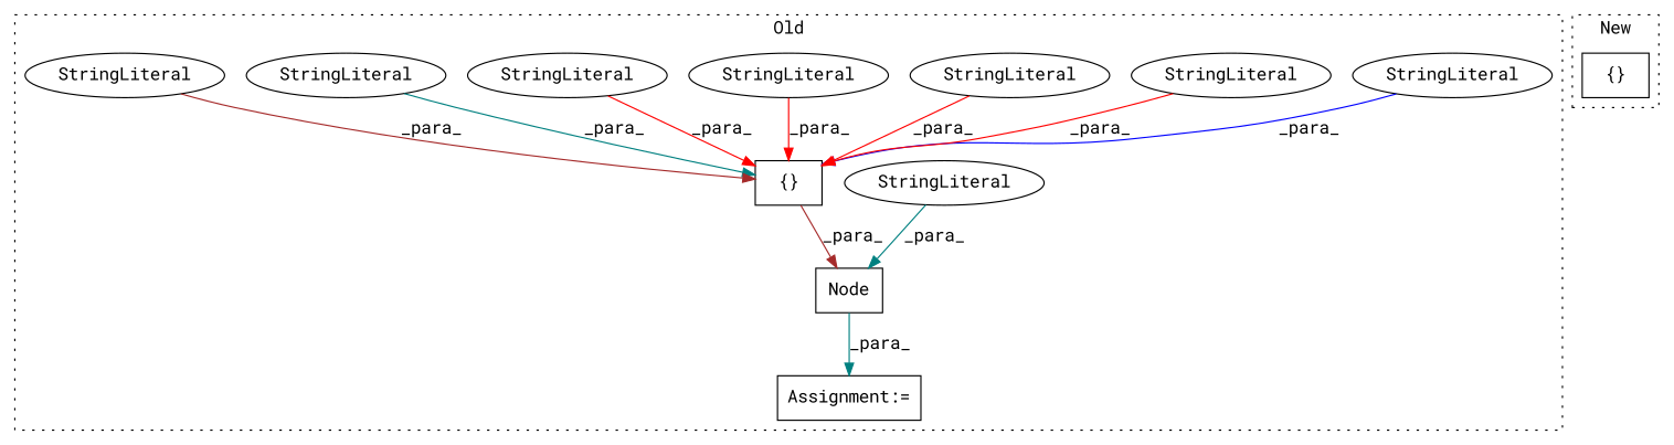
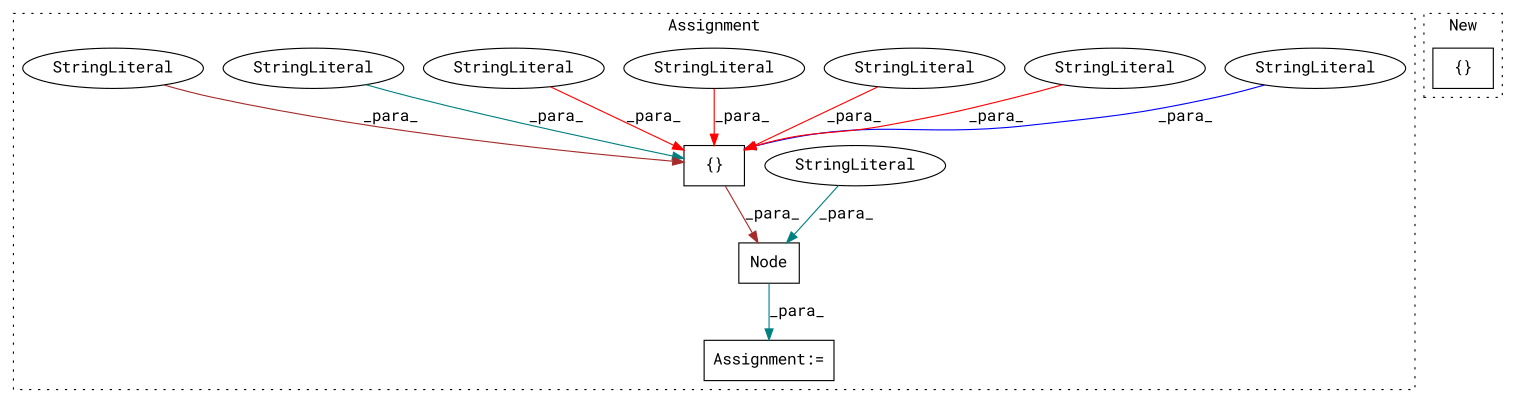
  digraph {
    fontname="Roboto Mono"
    node [a=45 l="1,1" shape=ellipse fontname="Roboto Mono"]
    edge [color=red fontname="Roboto Mono"]
    n1 [a=32 l="5,1" label="Node" s="27898,28039" shape=box]
    n2 [a=4 label="{}" s="27937,28024" shape=box]
    n3 [l=12 label=StringLiteral s=28027]
    n4 [a=7 l=1 label="Assignment:=" s=27894 shape=box]
    n5 [l=11 label=StringLiteral s=28013]
    n6 [l=10 label=StringLiteral s=27938]
    n7 [l=12 label=StringLiteral s=27977]
    n8 [l=5 label=StringLiteral s=27949]
    n9 [l=4 label=StringLiteral s=27965]
    n10 [l=6 label=StringLiteral s=27970]
    n11 [l=9 label=StringLiteral s=27955]
    n12 [a=4 label="{}" s="25080,25091" shape=box]
    subgraph cluster_1 {
-     label=Old
+     label=Assignment
      style=dotted
      n1
      n2
      n3
      n4
      n5
      n6
      n7
      n8
      n9
      n10
      n11
    }
    subgraph cluster_2 {
      label=New
      style=dotted
      n12
    }
    n1 -> n4 [label=_para_ color=teal]
    n2 -> n1 [label=_para_ color=brown]
    n3 -> n1 [label=_para_ color=teal]
    n5 -> n2 [label=_para_ color=blue]
    n6 -> n2 [label=_para_]
    n7 -> n2 [label=_para_]
    n8 -> n2 [label=_para_]
    n9 -> n2 [label=_para_]
    n10 -> n2 [label=_para_ color=teal]
    n11 -> n2 [label=_para_ color=brown]
  }
